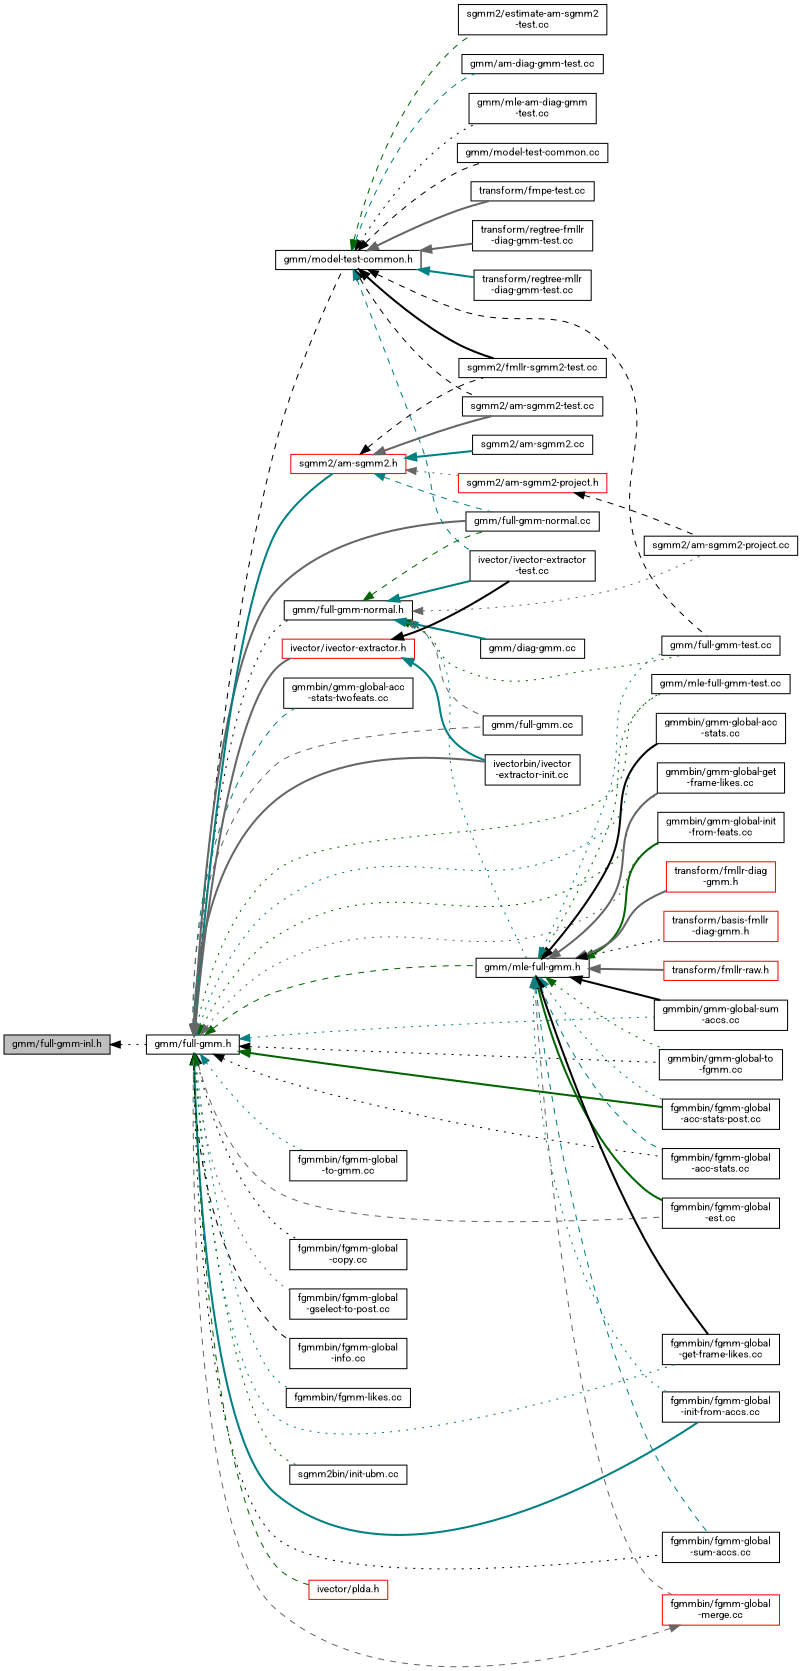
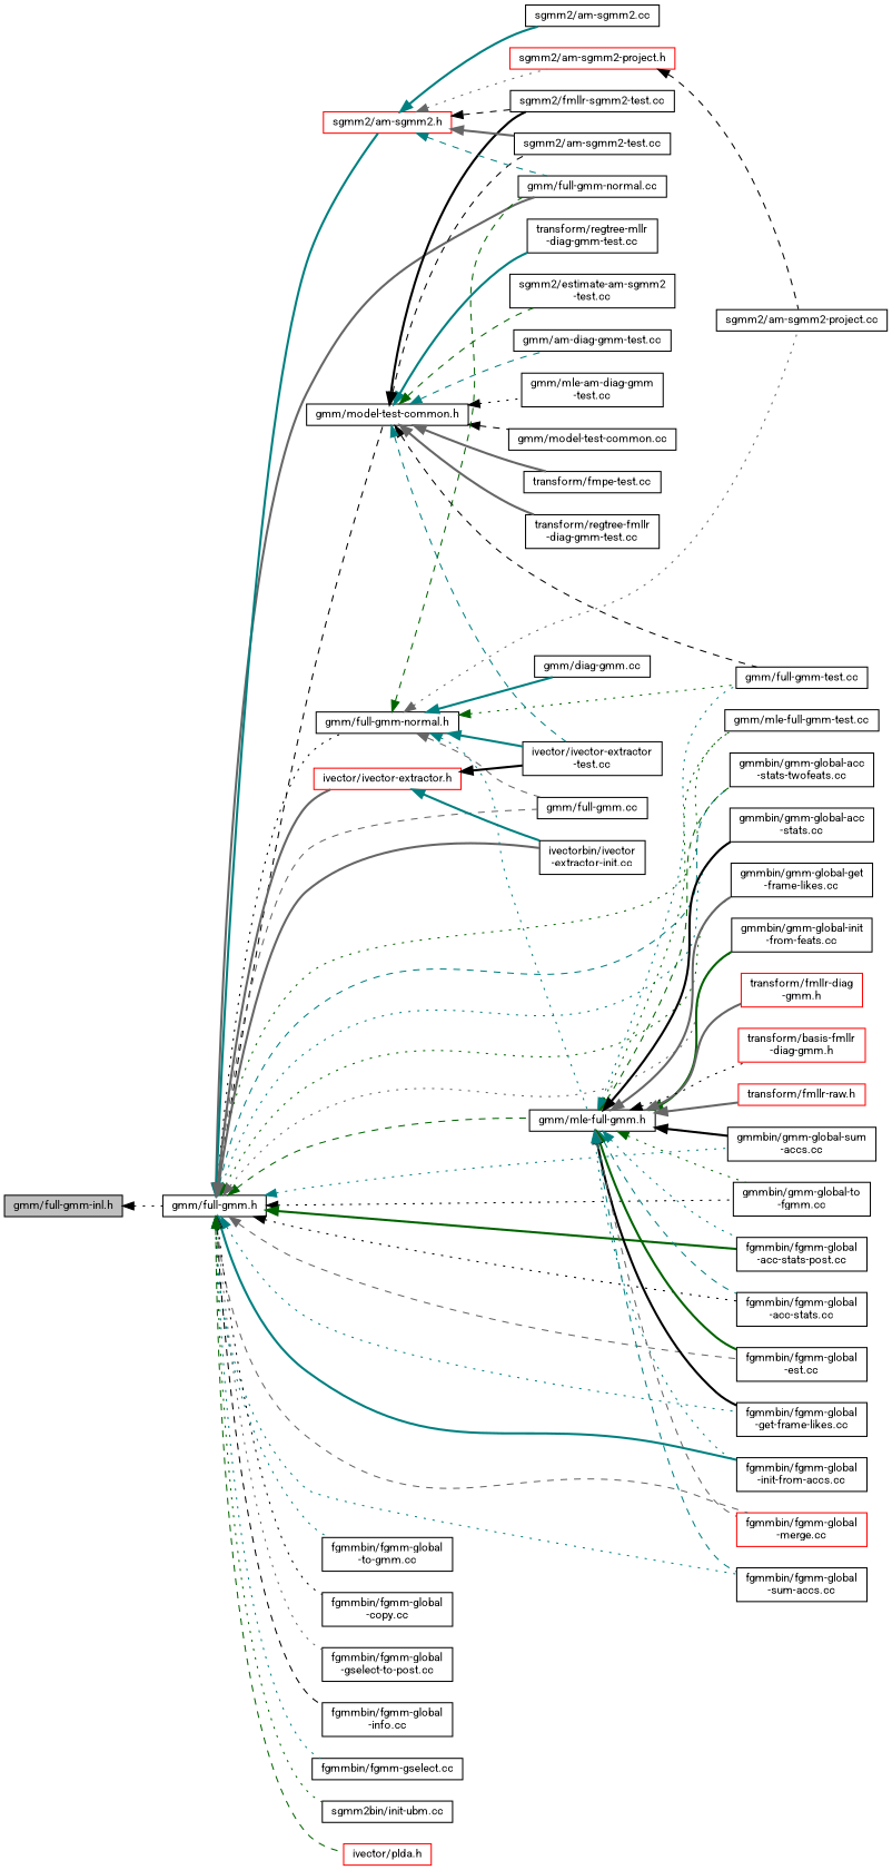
  digraph {
    fontname=Roboto
    rankdir=LR
    node [color=black fillcolor=white fontname=Roboto fontsize=10 shape=record style=filled]
    edge [color=teal dir=back fontname=Roboto fontsize=10 labelfontname=Helvetica labelfontsize=10 style=dotted]
    n1 [fillcolor=grey75 fontcolor=black height=0.2 label="gmm/full-gmm-inl.h" width=0.4]
    n2 [height=0.2 label="gmm/full-gmm.h" width=0.4]
    n3 [height=0.2 label="gmm/model-test-common.h" width=0.4]
    n4 [height=0.2 label="gmm/full-gmm-normal.h" width=0.4]
    n5 [height=0.2 label="gmm/full-gmm-normal.cc" width=0.4]
    n6 [height=0.2 label="gmm/mle-full-gmm.h" width=0.4]
    n7 [height=0.2 label="gmm/mle-full-gmm-test.cc" width=0.4]
    n8 [height=0.2 label="gmmbin/gmm-global-acc\l-stats-twofeats.cc" width=0.4]
    n9 [height=0.2 label="gmmbin/gmm-global-acc\l-stats.cc" width=0.4]
    n10 [height=0.2 label="gmmbin/gmm-global-get\l-frame-likes.cc" width=0.4]
    n11 [height=0.2 label="gmmbin/gmm-global-init\l-from-feats.cc" width=0.4]
    n12 [height=0.2 label="gmmbin/gmm-global-sum\l-accs.cc" width=0.4]
    n13 [height=0.2 label="gmmbin/gmm-global-to\l-fgmm.cc" width=0.4]
    n14 [height=0.2 label="fgmmbin/fgmm-global\l-acc-stats-post.cc" width=0.4]
    n15 [height=0.2 label="fgmmbin/fgmm-global\l-acc-stats.cc" width=0.4]
    n16 [height=0.2 label="fgmmbin/fgmm-global\l-est.cc" width=0.4]
    n17 [height=0.2 label="fgmmbin/fgmm-global\l-get-frame-likes.cc" width=0.4]
    n18 [height=0.2 label="fgmmbin/fgmm-global\l-init-from-accs.cc" width=0.4]
    n19 [color=red height=0.2 label="fgmmbin/fgmm-global\l-merge.cc" width=0.4]
    n20 [height=0.2 label="fgmmbin/fgmm-global\l-sum-accs.cc" width=0.4]
    n21 [height=0.2 label="fgmmbin/fgmm-global\l-to-gmm.cc" width=0.4]
    n22 [height=0.2 label="gmm/full-gmm.cc" width=0.4]
    n23 [height=0.2 label="fgmmbin/fgmm-global\l-copy.cc" width=0.4]
    n24 [height=0.2 label="fgmmbin/fgmm-global\l-gselect-to-post.cc" width=0.4]
    n25 [height=0.2 label="fgmmbin/fgmm-global\l-info.cc" width=0.4]
-   n26 [height=0.2 label="fgmmbin/fgmm-likes.cc" width=0.4]
+   n26 [height=0.2 label="fgmmbin/fgmm-gselect.cc" width=0.4]
    n27 [color=red height=0.2 label="sgmm2/am-sgmm2.h" width=0.4]
    n28 [height=0.2 label="sgmm2bin/init-ubm.cc" width=0.4]
    n29 [color=red height=0.2 label="ivector/ivector-extractor.h" width=0.4]
    n30 [height=0.2 label="ivectorbin/ivector\l-extractor-init.cc" width=0.4]
    n31 [color=red height=0.2 label="ivector/plda.h" width=0.4]
    n32 [height=0.2 label="gmm/full-gmm-test.cc" width=0.4]
    n33 [height=0.2 label="gmm/am-diag-gmm-test.cc" width=0.4]
    n34 [height=0.2 label="gmm/mle-am-diag-gmm\l-test.cc" width=0.4]
    n35 [height=0.2 label="gmm/model-test-common.cc" width=0.4]
    n36 [height=0.2 label="transform/fmpe-test.cc" width=0.4]
    n37 [height=0.2 label="transform/regtree-fmllr\l-diag-gmm-test.cc" width=0.4]
    n38 [height=0.2 label="transform/regtree-mllr\l-diag-gmm-test.cc" width=0.4]
    n39 [height=0.2 label="sgmm2/am-sgmm2-test.cc" width=0.4]
    n40 [height=0.2 label="sgmm2/estimate-am-sgmm2\l-test.cc" width=0.4]
    n41 [height=0.2 label="sgmm2/fmllr-sgmm2-test.cc" width=0.4]
    n42 [height=0.2 label="ivector/ivector-extractor\l-test.cc" width=0.4]
    n43 [height=0.2 label="gmm/diag-gmm.cc" width=0.4]
    n44 [height=0.2 label="sgmm2/am-sgmm2-project.cc" width=0.4]
    n45 [color=red height=0.2 label="transform/fmllr-diag\l-gmm.h" width=0.4]
    n46 [color=red height=0.2 label="transform/basis-fmllr\l-diag-gmm.h" width=0.4]
    n47 [color=red height=0.2 label="transform/fmllr-raw.h" width=0.4]
    n48 [color=red height=0.2 label="sgmm2/am-sgmm2-project.h" width=0.4]
    n49 [height=0.2 label="sgmm2/am-sgmm2.cc" width=0.4]
    n1 -> n2 [color=black]
    n2 -> n3 [color=black style=dashed]
    n2 -> n4 [color=black]
    n2 -> n5 [color=gray40 style=bold]
    n2 -> n6 [color=darkgreen style=dashed]
    n2 -> n7 [color=darkgreen]
    n2 -> n8 [style=dashed]
    n2 -> n9
    n2 -> n10 [color=darkgreen]
    n2 -> n11 [color=gray40]
    n2 -> n12
    n2 -> n13 [color=black]
    n2 -> n14 [color=darkgreen style=bold]
    n2 -> n15 [color=black]
    n2 -> n16 [color=gray40 style=dashed]
    n2 -> n17
    n2 -> n18 [style=bold]
-   n19 -> n2 [color=gray40 style=dashed]
-   n2 -> n20 [color=black]
+   n2 -> n19 [color=gray40 style=dashed]
+   n2 -> n20
    n2 -> n21
    n2 -> n22 [color=gray40 style=dashed]
    n2 -> n23 [color=black]
    n2 -> n24 [color=gray40]
    n2 -> n25 [color=black style=dashed]
    n2 -> n26
    n2 -> n27 [style=bold]
    n2 -> n28 [color=darkgreen]
    n2 -> n29 [color=gray40 style=bold]
    n2 -> n30 [color=gray40 style=bold]
    n2 -> n31 [color=darkgreen style=dashed]
    n3 -> n32 [color=black style=dashed]
    n3 -> n33 [style=dashed]
    n3 -> n34 [color=black]
    n3 -> n35 [color=black style=dashed]
    n3 -> n36 [color=gray40 style=bold]
    n3 -> n37 [color=gray40 style=bold]
    n3 -> n38 [style=bold]
    n3 -> n39 [color=black style=dashed]
    n3 -> n40 [color=darkgreen style=dashed]
    n3 -> n41 [color=black style=bold]
    n3 -> n42 [style=dashed]
    n4 -> n5 [color=darkgreen style=dashed]
    n4 -> n6
    n4 -> n22 [color=gray40 style=dashed]
    n4 -> n32 [color=darkgreen]
    n4 -> n42 [style=bold]
    n4 -> n43 [style=bold]
    n4 -> n44 [color=gray40]
    n6 -> n7 [color=darkgreen]
+   n6 -> n8 [color=darkgreen style=dashed]
    n6 -> n9 [color=black style=bold]
    n6 -> n10 [color=gray40 style=bold]
    n6 -> n11 [color=darkgreen style=bold]
    n6 -> n12 [color=black style=bold]
    n6 -> n13 [color=darkgreen]
    n6 -> n14
    n6 -> n15 [style=dashed]
    n6 -> n16 [color=darkgreen style=bold]
    n6 -> n17 [color=black style=bold]
    n6 -> n18
    n6 -> n19 [color=gray40 style=dashed]
    n6 -> n20 [style=dashed]
    n6 -> n32
    n6 -> n45 [color=gray40 style=bold]
    n6 -> n46 [color=black]
    n6 -> n47 [color=gray40 style=bold]
    n27 -> n5 [style=dashed]
    n27 -> n39 [color=gray40 style=bold]
    n27 -> n41 [color=black style=dashed]
    n27 -> n48 [color=gray40]
    n27 -> n49 [style=bold]
    n29 -> n30 [style=bold]
    n29 -> n42 [color=black style=bold]
    n48 -> n44 [color=black style=dashed]
  }
